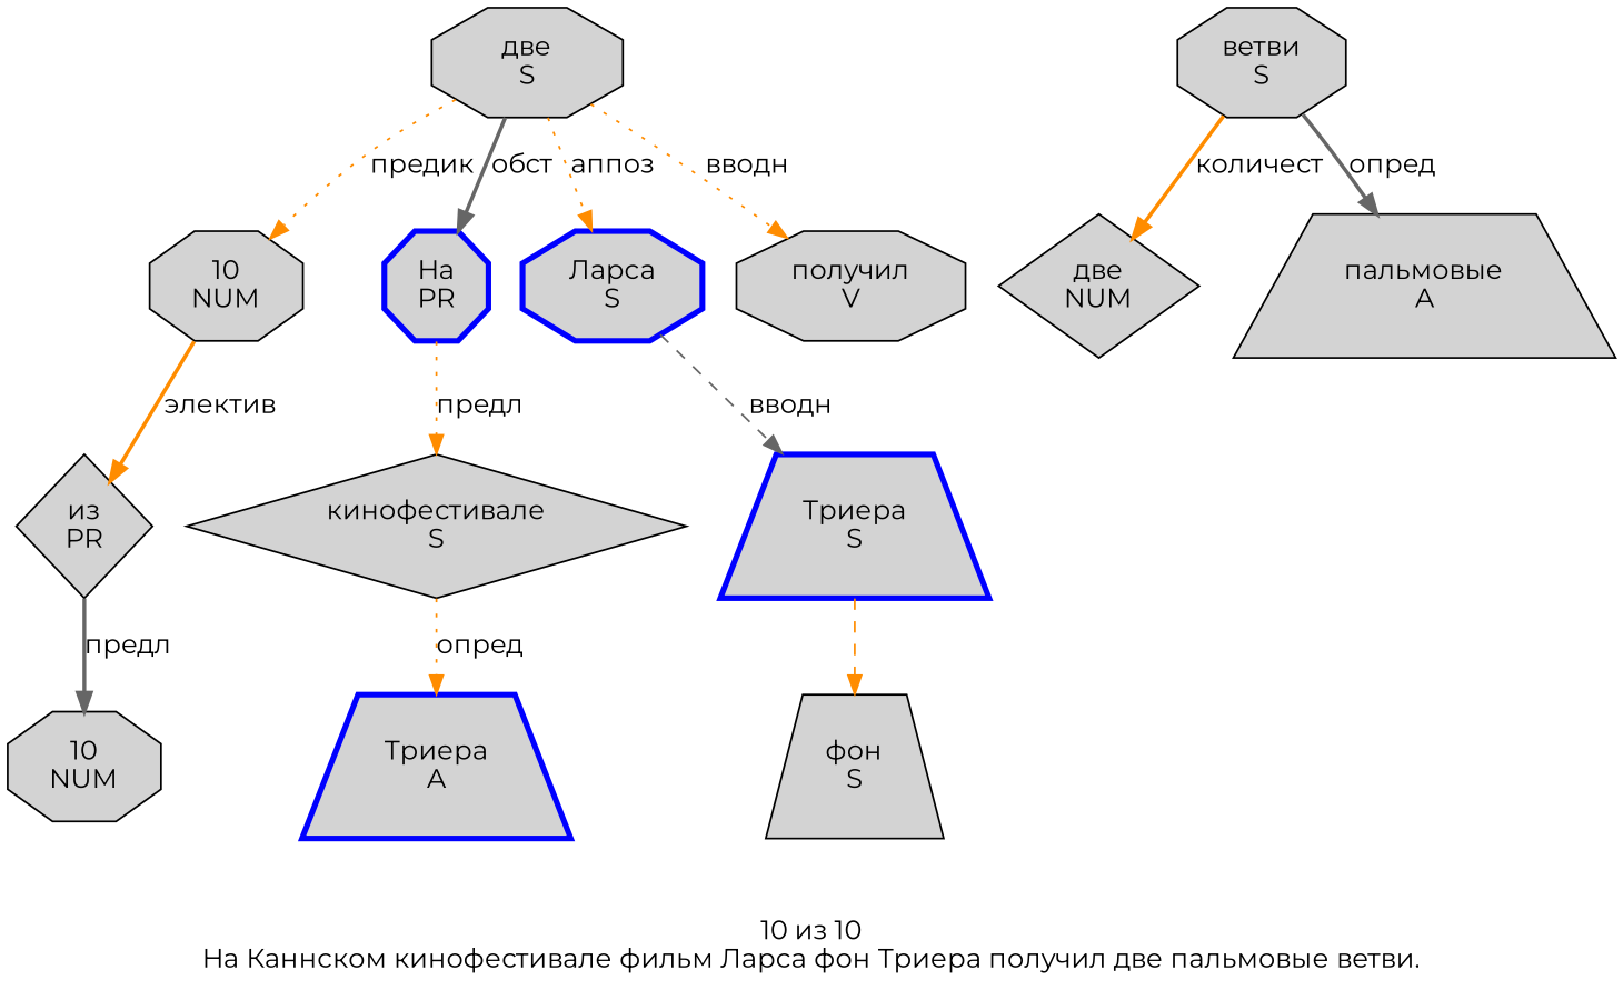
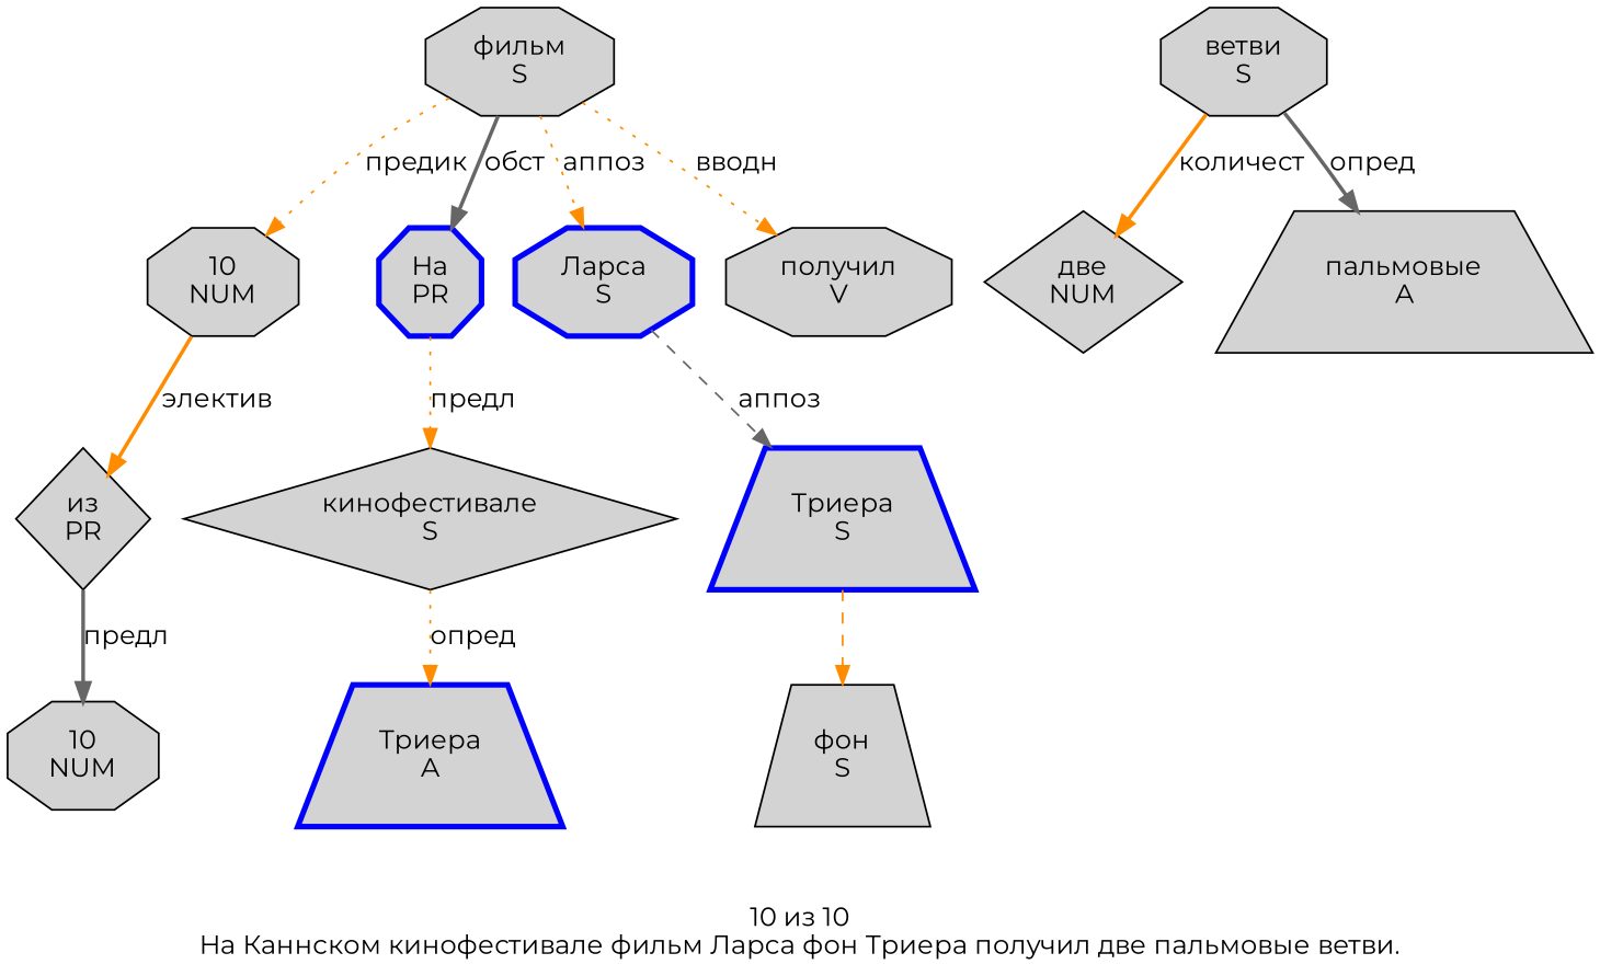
  digraph {
    fontname=Montserrat
    label="10 из 10\nНа Каннском кинофестивале фильм Ларса фон Триера получил две пальмовые ветви."
    node [fillcolor=lightgray fontname=Montserrat penwidth=1 shape=octagon style=filled]
    edge [color=darkorange fontname=Montserrat style=bold]
    n1 [label="10\nNUM"]
    n2 [label="из\nPR" shape=diamond]
    n3 [label="10\nNUM"]
    n4 [color=blue label="На\nPR" penwidth=3]
    n5 [label="кинофестивале\nS" shape=diamond]
    n6 [color=blue label="Триера\nA" penwidth=3 shape=trapezium]
-   n7 [label="две\nS"]
+   n7 [label="фильм\nS"]
    n8 [color=blue label="Ларса\nS" penwidth=3]
    n9 [label="получил\nV"]
    n10 [color=blue label="Триера\nS" penwidth=3 shape=trapezium]
    n11 [label="фон\nS" shape=trapezium]
    n12 [label="ветви\nS"]
    n13 [label="две\nNUM" shape=diamond]
    n14 [label="пальмовые\nA" shape=trapezium]
    n1 -> n2 [label="электив"]
    n2 -> n3 [color=gray40 label="предл"]
    n4 -> n5 [label="предл" style=dotted]
    n5 -> n6 [label="опред" style=dotted]
    n7 -> n1 [label="предик" style=dotted]
    n7 -> n4 [color=gray40 label="обст"]
    n7 -> n8 [label="аппоз" style=dotted]
    n7 -> n9 [label="вводн" style=dotted]
-   n8 -> n10 [color=gray40 label="вводн" style=dashed]
+   n8 -> n10 [color=gray40 label="аппоз" style=dashed]
    n10 -> n11 [style=dashed]
    n12 -> n13 [label="количест"]
    n12 -> n14 [color=gray40 label="опред"]
  }
